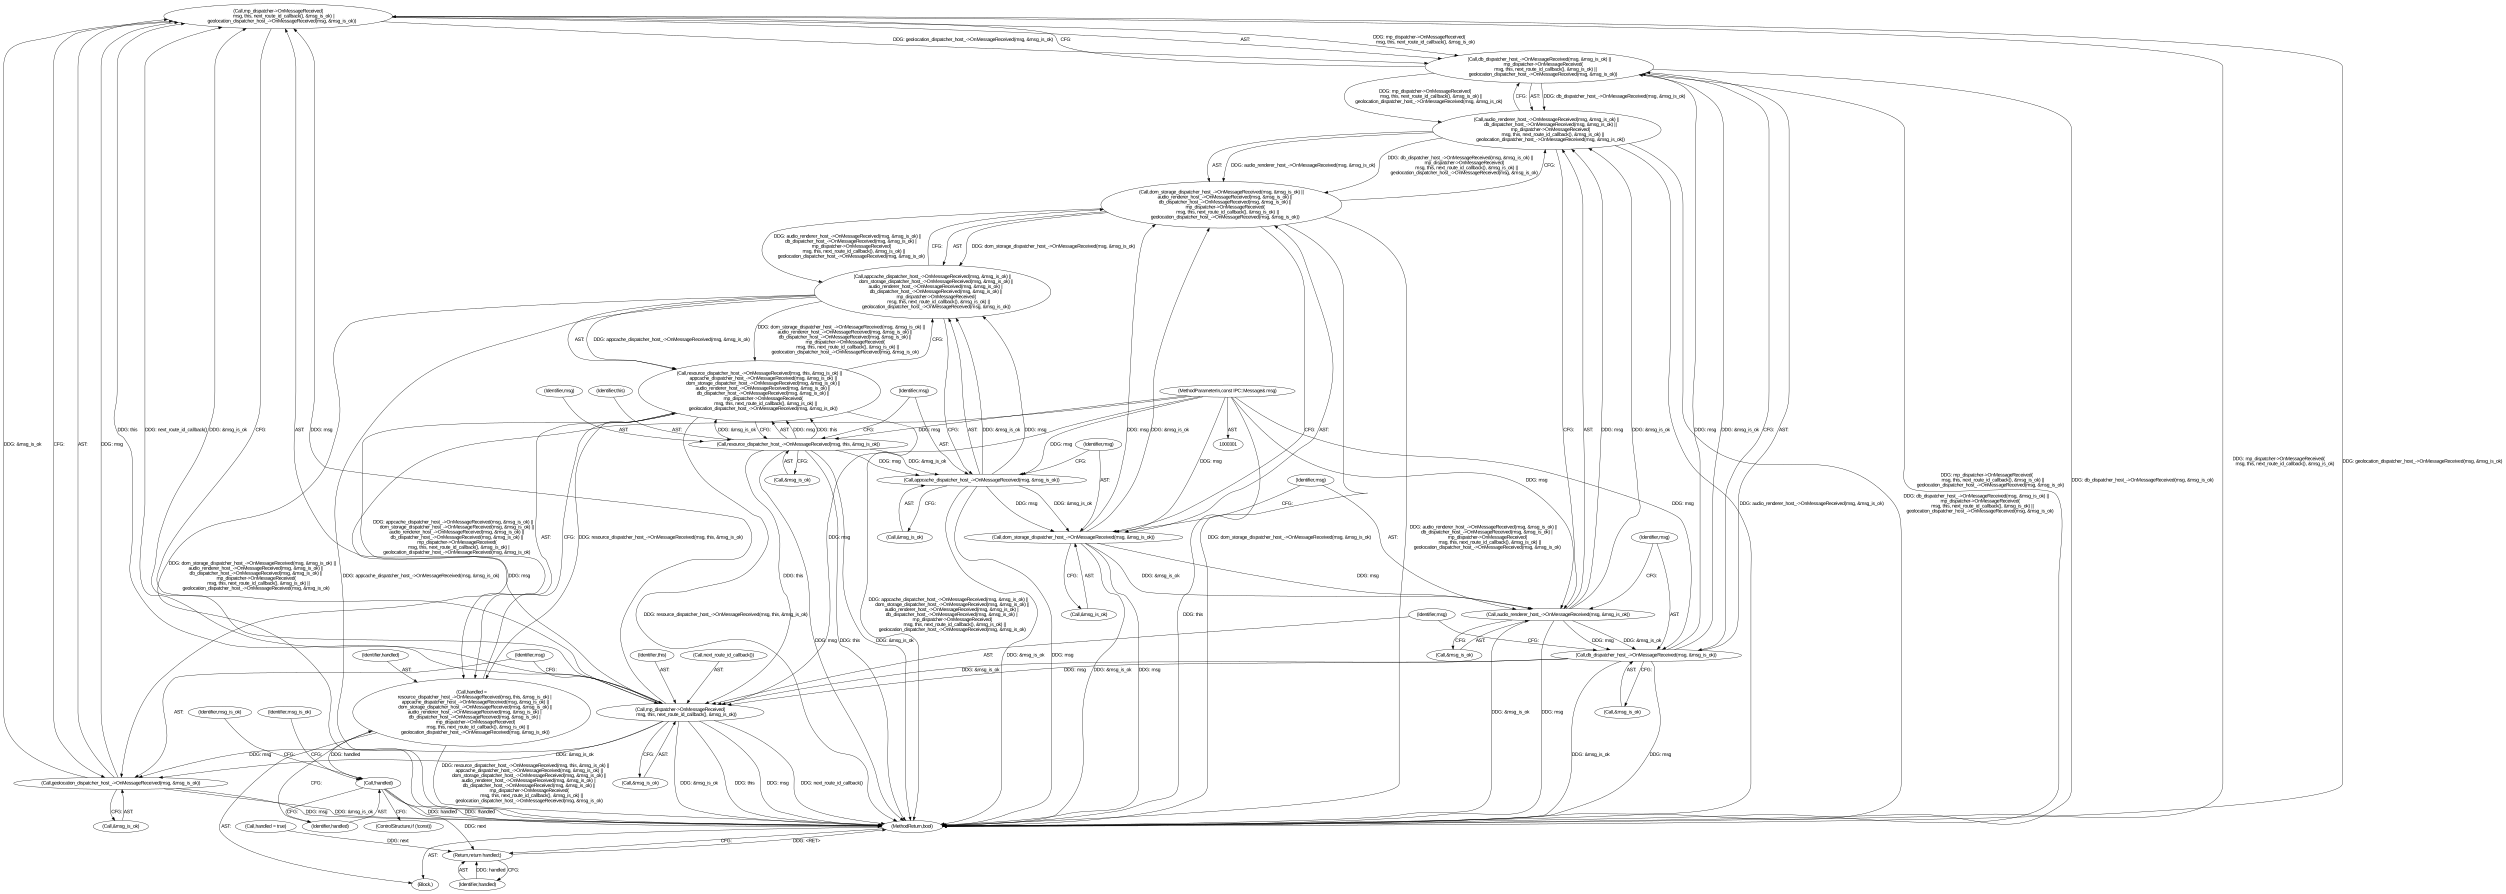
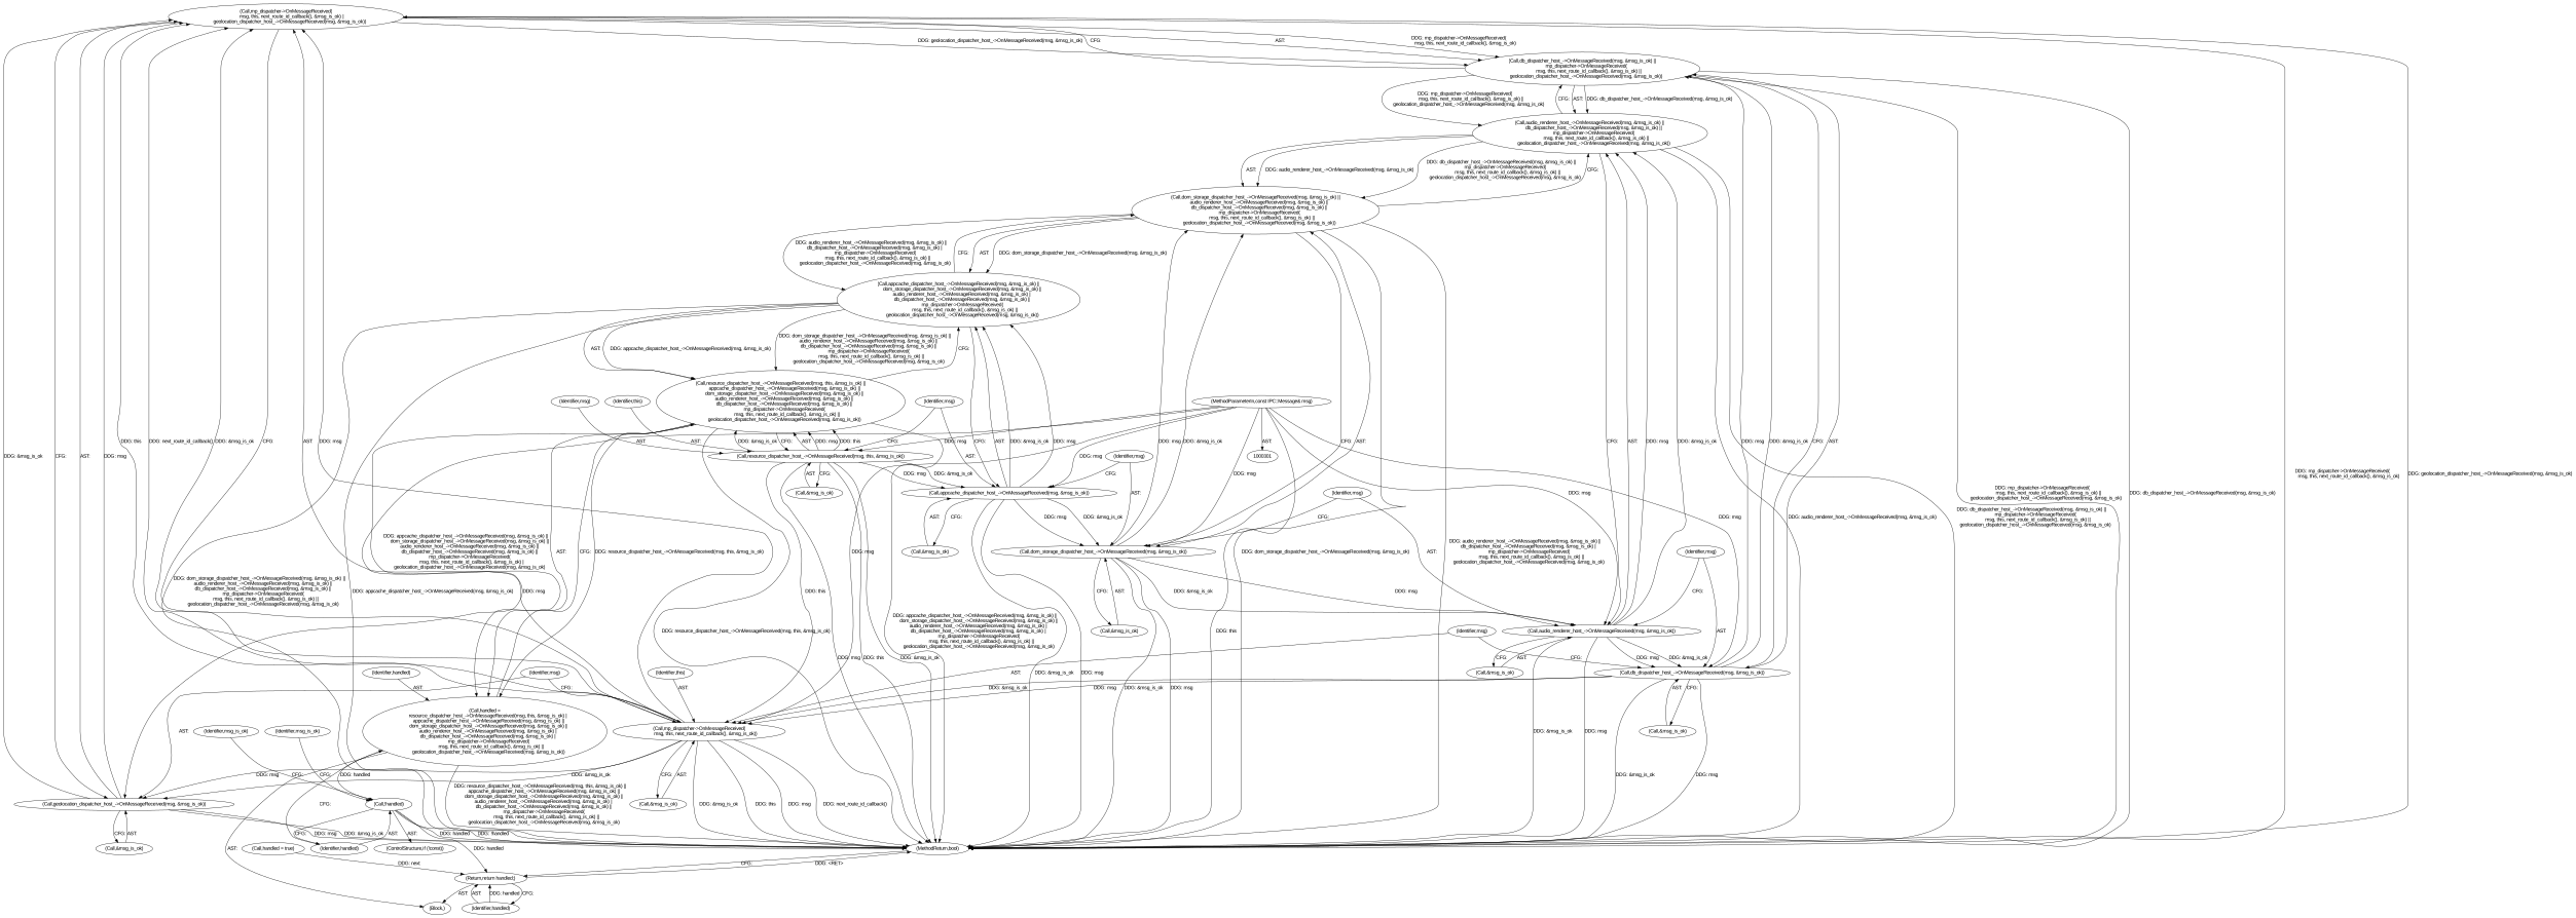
  digraph {
    fontname="Liberation Sans"
    node [fontname="Liberation Sans"]
    edge [fontname="Liberation Sans"]
    n1 [label="(Call,mp_dispatcher->OnMessageReceived(\n          msg, this, next_route_id_callback(), &msg_is_ok) ||\n      geolocation_dispatcher_host_->OnMessageReceived(msg, &msg_is_ok))"]
    n2 [label="(Call,mp_dispatcher->OnMessageReceived(\n          msg, this, next_route_id_callback(), &msg_is_ok))"]
    n3 [label="(Call,geolocation_dispatcher_host_->OnMessageReceived(msg, &msg_is_ok))"]
    n4 [label="(Call,db_dispatcher_host_->OnMessageReceived(msg, &msg_is_ok) ||\n      mp_dispatcher->OnMessageReceived(\n          msg, this, next_route_id_callback(), &msg_is_ok) ||\n      geolocation_dispatcher_host_->OnMessageReceived(msg, &msg_is_ok))"]
    n5 [label="(MethodReturn,bool)"]
    n6 [label="(Call,&msg_is_ok)"]
    n7 [label="(Call,&msg_is_ok)"]
    n8 [label="(Call,db_dispatcher_host_->OnMessageReceived(msg, &msg_is_ok))"]
    n9 [label="(Call,audio_renderer_host_->OnMessageReceived(msg, &msg_is_ok) ||\n      db_dispatcher_host_->OnMessageReceived(msg, &msg_is_ok) ||\n      mp_dispatcher->OnMessageReceived(\n          msg, this, next_route_id_callback(), &msg_is_ok) ||\n      geolocation_dispatcher_host_->OnMessageReceived(msg, &msg_is_ok))"]
    n10 [label="(Return,return handled;)"]
    n11 [label="(Call,&msg_is_ok)"]
    n12 [label="(Call,audio_renderer_host_->OnMessageReceived(msg, &msg_is_ok))"]
    n13 [label="(Call,&msg_is_ok)"]
    n14 [label="(Call,dom_storage_dispatcher_host_->OnMessageReceived(msg, &msg_is_ok) ||\n      audio_renderer_host_->OnMessageReceived(msg, &msg_is_ok) ||\n      db_dispatcher_host_->OnMessageReceived(msg, &msg_is_ok) ||\n      mp_dispatcher->OnMessageReceived(\n          msg, this, next_route_id_callback(), &msg_is_ok) ||\n      geolocation_dispatcher_host_->OnMessageReceived(msg, &msg_is_ok))"]
    n15 [label="(Call,dom_storage_dispatcher_host_->OnMessageReceived(msg, &msg_is_ok))"]
    n16 [label="(Call,&msg_is_ok)"]
    n17 [label="(Call,appcache_dispatcher_host_->OnMessageReceived(msg, &msg_is_ok) ||\n      dom_storage_dispatcher_host_->OnMessageReceived(msg, &msg_is_ok) ||\n      audio_renderer_host_->OnMessageReceived(msg, &msg_is_ok) ||\n      db_dispatcher_host_->OnMessageReceived(msg, &msg_is_ok) ||\n      mp_dispatcher->OnMessageReceived(\n          msg, this, next_route_id_callback(), &msg_is_ok) ||\n      geolocation_dispatcher_host_->OnMessageReceived(msg, &msg_is_ok))"]
    n18 [label="(Call,appcache_dispatcher_host_->OnMessageReceived(msg, &msg_is_ok))"]
    n19 [label="(Call,&msg_is_ok)"]
    n20 [label="(Call,resource_dispatcher_host_->OnMessageReceived(msg, this, &msg_is_ok) ||\n      appcache_dispatcher_host_->OnMessageReceived(msg, &msg_is_ok) ||\n      dom_storage_dispatcher_host_->OnMessageReceived(msg, &msg_is_ok) ||\n      audio_renderer_host_->OnMessageReceived(msg, &msg_is_ok) ||\n      db_dispatcher_host_->OnMessageReceived(msg, &msg_is_ok) ||\n      mp_dispatcher->OnMessageReceived(\n          msg, this, next_route_id_callback(), &msg_is_ok) ||\n      geolocation_dispatcher_host_->OnMessageReceived(msg, &msg_is_ok))"]
    n21 [label="(Call,resource_dispatcher_host_->OnMessageReceived(msg, this, &msg_is_ok))"]
    n22 [label="(Call,&msg_is_ok)"]
    n23 [label="(Call,handled =\n      resource_dispatcher_host_->OnMessageReceived(msg, this, &msg_is_ok) ||\n      appcache_dispatcher_host_->OnMessageReceived(msg, &msg_is_ok) ||\n      dom_storage_dispatcher_host_->OnMessageReceived(msg, &msg_is_ok) ||\n      audio_renderer_host_->OnMessageReceived(msg, &msg_is_ok) ||\n      db_dispatcher_host_->OnMessageReceived(msg, &msg_is_ok) ||\n      mp_dispatcher->OnMessageReceived(\n          msg, this, next_route_id_callback(), &msg_is_ok) ||\n      geolocation_dispatcher_host_->OnMessageReceived(msg, &msg_is_ok))"]
    n24 [label="(MethodParameterIn,const IPC::Message& msg)"]
    n25 [label=1000301]
    n26 [label="(Call,!handled)"]
    n27 [label="(Block,)"]
    n28 [label="(ControlStructure,if (!const))"]
    n29 [label="(Identifier,handled)"]
    n30 [label="(Identifier,handled)"]
    n31 [label="(Identifier,msg)"]
    n32 [label="(Identifier,msg)"]
-   n33 [label="(Call,next_route_id_callback())"]
    n34 [label="(Identifier,msg_is_ok)"]
    n35 [label="(Identifier,handled)"]
    n36 [label="(Identifier,msg_is_ok)"]
    n37 [label="(Identifier,this)"]
    n38 [label="(Identifier,msg)"]
    n39 [label="(Identifier,this)"]
    n40 [label="(Identifier,msg)"]
    n41 [label="(Identifier,msg)"]
    n42 [label="(Identifier,msg)"]
    n43 [label="(Call,handled = true)"]
    n44 [label="(Identifier,msg)"]
    n1 -> n2 [label="CFG: "]
    n1 -> n3 [label="CFG: "]
    n1 -> n4 [label="AST: "]
    n1 -> n4 [label="DDG: mp_dispatcher->OnMessageReceived(\n          msg, this, next_route_id_callback(), &msg_is_ok)"]
    n1 -> n4 [label="DDG: geolocation_dispatcher_host_->OnMessageReceived(msg, &msg_is_ok)"]
    n1 -> n5 [label="DDG: mp_dispatcher->OnMessageReceived(\n          msg, this, next_route_id_callback(), &msg_is_ok)"]
    n1 -> n5 [label="DDG: geolocation_dispatcher_host_->OnMessageReceived(msg, &msg_is_ok)"]
    n2 -> n1 [label="AST: "]
    n2 -> n1 [label="DDG: msg"]
    n2 -> n1 [label="DDG: this"]
    n2 -> n1 [label="DDG: next_route_id_callback()"]
    n2 -> n1 [label="DDG: &msg_is_ok"]
    n2 -> n3 [label="DDG: msg"]
    n2 -> n3 [label="DDG: &msg_is_ok"]
    n2 -> n5 [label="DDG: this"]
    n2 -> n5 [label="DDG: msg"]
    n2 -> n5 [label="DDG: next_route_id_callback()"]
    n2 -> n5 [label="DDG: &msg_is_ok"]
    n2 -> n6 [label="CFG: "]
    n3 -> n1 [label="AST: "]
    n3 -> n1 [label="DDG: msg"]
    n3 -> n1 [label="DDG: &msg_is_ok"]
    n3 -> n5 [label="DDG: &msg_is_ok"]
    n3 -> n5 [label="DDG: msg"]
    n3 -> n7 [label="CFG: "]
    n4 -> n1 [label="CFG: "]
    n4 -> n5 [label="DDG: mp_dispatcher->OnMessageReceived(\n          msg, this, next_route_id_callback(), &msg_is_ok) ||\n      geolocation_dispatcher_host_->OnMessageReceived(msg, &msg_is_ok)"]
    n4 -> n5 [label="DDG: db_dispatcher_host_->OnMessageReceived(msg, &msg_is_ok)"]
    n4 -> n8 [label="CFG: "]
    n4 -> n9 [label="AST: "]
    n4 -> n9 [label="DDG: db_dispatcher_host_->OnMessageReceived(msg, &msg_is_ok)"]
    n4 -> n9 [label="DDG: mp_dispatcher->OnMessageReceived(\n          msg, this, next_route_id_callback(), &msg_is_ok) ||\n      geolocation_dispatcher_host_->OnMessageReceived(msg, &msg_is_ok)"]
    n5 -> n10 [label="CFG: "]
    n6 -> n2 [label="AST: "]
    n7 -> n3 [label="AST: "]
    n8 -> n2 [label="DDG: msg"]
    n8 -> n2 [label="DDG: &msg_is_ok"]
    n8 -> n4 [label="AST: "]
    n8 -> n4 [label="DDG: msg"]
    n8 -> n4 [label="DDG: &msg_is_ok"]
    n8 -> n5 [label="DDG: &msg_is_ok"]
    n8 -> n5 [label="DDG: msg"]
    n8 -> n11 [label="CFG: "]
    n9 -> n4 [label="CFG: "]
    n9 -> n5 [label="DDG: audio_renderer_host_->OnMessageReceived(msg, &msg_is_ok)"]
    n9 -> n5 [label="DDG: db_dispatcher_host_->OnMessageReceived(msg, &msg_is_ok) ||\n      mp_dispatcher->OnMessageReceived(\n          msg, this, next_route_id_callback(), &msg_is_ok) ||\n      geolocation_dispatcher_host_->OnMessageReceived(msg, &msg_is_ok)"]
    n9 -> n12 [label="CFG: "]
    n9 -> n14 [label="AST: "]
    n9 -> n14 [label="DDG: audio_renderer_host_->OnMessageReceived(msg, &msg_is_ok)"]
    n9 -> n14 [label="DDG: db_dispatcher_host_->OnMessageReceived(msg, &msg_is_ok) ||\n      mp_dispatcher->OnMessageReceived(\n          msg, this, next_route_id_callback(), &msg_is_ok) ||\n      geolocation_dispatcher_host_->OnMessageReceived(msg, &msg_is_ok)"]
    n10 -> n5 [label="DDG: <RET>"]
-   n5 -> n27 [label="AST: "]
+   n10 -> n27 [label="AST: "]
    n10 -> n30 [label="CFG: "]
    n11 -> n8 [label="AST: "]
    n12 -> n5 [label="DDG: &msg_is_ok"]
    n12 -> n5 [label="DDG: msg"]
    n12 -> n8 [label="DDG: msg"]
    n12 -> n8 [label="DDG: &msg_is_ok"]
    n12 -> n9 [label="AST: "]
    n12 -> n9 [label="DDG: msg"]
    n12 -> n9 [label="DDG: &msg_is_ok"]
    n12 -> n13 [label="CFG: "]
    n13 -> n12 [label="AST: "]
    n14 -> n5 [label="DDG: dom_storage_dispatcher_host_->OnMessageReceived(msg, &msg_is_ok)"]
    n14 -> n5 [label="DDG: audio_renderer_host_->OnMessageReceived(msg, &msg_is_ok) ||\n      db_dispatcher_host_->OnMessageReceived(msg, &msg_is_ok) ||\n      mp_dispatcher->OnMessageReceived(\n          msg, this, next_route_id_callback(), &msg_is_ok) ||\n      geolocation_dispatcher_host_->OnMessageReceived(msg, &msg_is_ok)"]
    n14 -> n9 [label="CFG: "]
    n14 -> n15 [label="CFG: "]
    n14 -> n17 [label="AST: "]
    n14 -> n17 [label="DDG: dom_storage_dispatcher_host_->OnMessageReceived(msg, &msg_is_ok)"]
    n14 -> n17 [label="DDG: audio_renderer_host_->OnMessageReceived(msg, &msg_is_ok) ||\n      db_dispatcher_host_->OnMessageReceived(msg, &msg_is_ok) ||\n      mp_dispatcher->OnMessageReceived(\n          msg, this, next_route_id_callback(), &msg_is_ok) ||\n      geolocation_dispatcher_host_->OnMessageReceived(msg, &msg_is_ok)"]
    n15 -> n5 [label="DDG: &msg_is_ok"]
    n15 -> n5 [label="DDG: msg"]
    n15 -> n12 [label="DDG: msg"]
    n15 -> n12 [label="DDG: &msg_is_ok"]
    n15 -> n14 [label="AST: "]
    n15 -> n14 [label="DDG: msg"]
    n15 -> n14 [label="DDG: &msg_is_ok"]
    n15 -> n16 [label="CFG: "]
    n16 -> n15 [label="AST: "]
    n17 -> n5 [label="DDG: dom_storage_dispatcher_host_->OnMessageReceived(msg, &msg_is_ok) ||\n      audio_renderer_host_->OnMessageReceived(msg, &msg_is_ok) ||\n      db_dispatcher_host_->OnMessageReceived(msg, &msg_is_ok) ||\n      mp_dispatcher->OnMessageReceived(\n          msg, this, next_route_id_callback(), &msg_is_ok) ||\n      geolocation_dispatcher_host_->OnMessageReceived(msg, &msg_is_ok)"]
    n17 -> n5 [label="DDG: appcache_dispatcher_host_->OnMessageReceived(msg, &msg_is_ok)"]
    n17 -> n14 [label="CFG: "]
    n17 -> n18 [label="CFG: "]
    n17 -> n20 [label="AST: "]
    n17 -> n20 [label="DDG: appcache_dispatcher_host_->OnMessageReceived(msg, &msg_is_ok)"]
    n17 -> n20 [label="DDG: dom_storage_dispatcher_host_->OnMessageReceived(msg, &msg_is_ok) ||\n      audio_renderer_host_->OnMessageReceived(msg, &msg_is_ok) ||\n      db_dispatcher_host_->OnMessageReceived(msg, &msg_is_ok) ||\n      mp_dispatcher->OnMessageReceived(\n          msg, this, next_route_id_callback(), &msg_is_ok) ||\n      geolocation_dispatcher_host_->OnMessageReceived(msg, &msg_is_ok)"]
    n18 -> n5 [label="DDG: msg"]
    n18 -> n5 [label="DDG: &msg_is_ok"]
    n18 -> n15 [label="DDG: msg"]
    n18 -> n15 [label="DDG: &msg_is_ok"]
    n18 -> n17 [label="AST: "]
    n18 -> n17 [label="DDG: msg"]
    n18 -> n17 [label="DDG: &msg_is_ok"]
    n18 -> n19 [label="CFG: "]
    n19 -> n18 [label="AST: "]
    n20 -> n5 [label="DDG: appcache_dispatcher_host_->OnMessageReceived(msg, &msg_is_ok) ||\n      dom_storage_dispatcher_host_->OnMessageReceived(msg, &msg_is_ok) ||\n      audio_renderer_host_->OnMessageReceived(msg, &msg_is_ok) ||\n      db_dispatcher_host_->OnMessageReceived(msg, &msg_is_ok) ||\n      mp_dispatcher->OnMessageReceived(\n          msg, this, next_route_id_callback(), &msg_is_ok) ||\n      geolocation_dispatcher_host_->OnMessageReceived(msg, &msg_is_ok)"]
    n20 -> n5 [label="DDG: resource_dispatcher_host_->OnMessageReceived(msg, this, &msg_is_ok)"]
    n20 -> n17 [label="CFG: "]
    n20 -> n21 [label="CFG: "]
    n20 -> n23 [label="AST: "]
    n20 -> n23 [label="DDG: resource_dispatcher_host_->OnMessageReceived(msg, this, &msg_is_ok)"]
    n20 -> n23 [label="DDG: appcache_dispatcher_host_->OnMessageReceived(msg, &msg_is_ok) ||\n      dom_storage_dispatcher_host_->OnMessageReceived(msg, &msg_is_ok) ||\n      audio_renderer_host_->OnMessageReceived(msg, &msg_is_ok) ||\n      db_dispatcher_host_->OnMessageReceived(msg, &msg_is_ok) ||\n      mp_dispatcher->OnMessageReceived(\n          msg, this, next_route_id_callback(), &msg_is_ok) ||\n      geolocation_dispatcher_host_->OnMessageReceived(msg, &msg_is_ok)"]
    n21 -> n2 [label="DDG: this"]
    n21 -> n5 [label="DDG: this"]
    n21 -> n5 [label="DDG: &msg_is_ok"]
    n21 -> n5 [label="DDG: msg"]
    n21 -> n18 [label="DDG: msg"]
    n21 -> n18 [label="DDG: &msg_is_ok"]
    n21 -> n20 [label="AST: "]
    n21 -> n20 [label="DDG: msg"]
    n21 -> n20 [label="DDG: this"]
    n21 -> n20 [label="DDG: &msg_is_ok"]
    n21 -> n22 [label="CFG: "]
    n22 -> n21 [label="AST: "]
    n23 -> n5 [label="DDG: resource_dispatcher_host_->OnMessageReceived(msg, this, &msg_is_ok) ||\n      appcache_dispatcher_host_->OnMessageReceived(msg, &msg_is_ok) ||\n      dom_storage_dispatcher_host_->OnMessageReceived(msg, &msg_is_ok) ||\n      audio_renderer_host_->OnMessageReceived(msg, &msg_is_ok) ||\n      db_dispatcher_host_->OnMessageReceived(msg, &msg_is_ok) ||\n      mp_dispatcher->OnMessageReceived(\n          msg, this, next_route_id_callback(), &msg_is_ok) ||\n      geolocation_dispatcher_host_->OnMessageReceived(msg, &msg_is_ok)"]
    n23 -> n20 [label="CFG: "]
    n23 -> n26 [label="DDG: handled"]
    n23 -> n27 [label="AST: "]
    n24 -> n2 [label="DDG: msg"]
    n24 -> n3 [label="DDG: msg"]
    n24 -> n5 [label="DDG: this"]
    n24 -> n8 [label="DDG: msg"]
    n24 -> n12 [label="DDG: msg"]
    n24 -> n15 [label="DDG: msg"]
    n24 -> n18 [label="DDG: msg"]
    n24 -> n21 [label="DDG: msg"]
    n24 -> n25 [label="AST: "]
    n26 -> n5 [label="DDG: handled"]
    n26 -> n5 [label="DDG: !handled"]
-   n26 -> n10 [label="DDG: next"]
-   n26 -> n28 [label="CFG: "]
+   n26 -> n10 [label="DDG: handled"]
+   n26 -> n28 [label="AST: "]
    n26 -> n29 [label="CFG: "]
    n29 -> n23 [label="CFG: "]
    n29 -> n26 [label="AST: "]
    n30 -> n10 [label="AST: "]
    n30 -> n10 [label="DDG: handled"]
    n31 -> n21 [label="AST: "]
    n32 -> n8 [label="AST: "]
    n32 -> n12 [label="CFG: "]
-   n33 -> n2 [label="AST: "]
    n34 -> n26 [label="CFG: "]
    n35 -> n23 [label="AST: "]
    n36 -> n26 [label="CFG: "]
    n37 -> n2 [label="AST: "]
    n38 -> n12 [label="AST: "]
    n38 -> n15 [label="CFG: "]
    n39 -> n21 [label="AST: "]
    n40 -> n18 [label="AST: "]
    n40 -> n21 [label="CFG: "]
    n41 -> n15 [label="AST: "]
    n41 -> n18 [label="CFG: "]
    n42 -> n2 [label="CFG: "]
    n42 -> n3 [label="AST: "]
    n43 -> n10 [label="DDG: next"]
    n44 -> n2 [label="AST: "]
    n44 -> n8 [label="CFG: "]
  }
